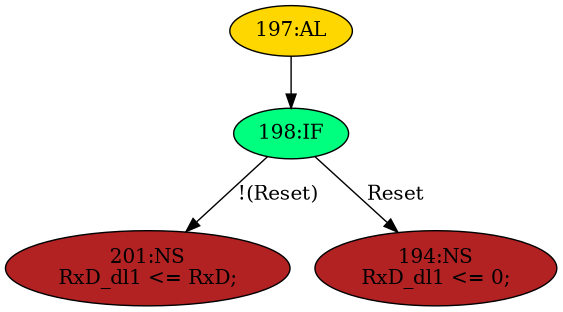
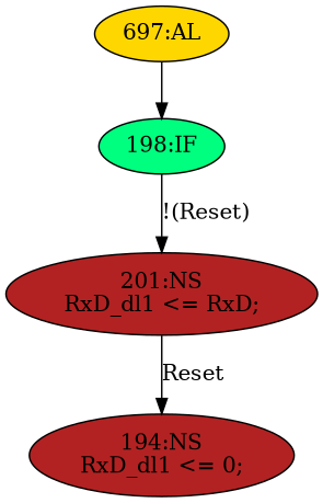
  strict digraph {
    node [fillcolor=firebrick statements="[]" style=filled typ=NonblockingSubstitution]
    edge [cond="['Reset']" lineno=198]
    n1 [ast="<pyverilog.vparser.ast.NonblockingSubstitution object at 0x7fbb47408310>" label="201:NS\nRxD_dl1 <= RxD;" statements="[<pyverilog.vparser.ast.NonblockingSubstitution object at 0x7fbb47408310>]"]
-   n2 [ast="<pyverilog.vparser.ast.Always object at 0x7fbb4740f290>" clk_sens=True fillcolor=gold label="197:AL" sens="['Reset', 'Clk']" typ=Always use_var="['Reset', 'RxD']"]
+   n2 [ast="<pyverilog.vparser.ast.Always object at 0x7fbb4740f290>" clk_sens=True fillcolor=gold label="697:AL" sens="['Reset', 'Clk']" typ=Always use_var="['Reset', 'RxD']"]
    n3 [ast="<pyverilog.vparser.ast.IfStatement object at 0x7fbb4740f190>" fillcolor=springgreen label="198:IF" typ=IfStatement]
    n4 [ast="<pyverilog.vparser.ast.NonblockingSubstitution object at 0x7fbb4740f050>" label="194:NS\nRxD_dl1 <= 0;" statements="[<pyverilog.vparser.ast.NonblockingSubstitution object at 0x7fbb4740f050>]"]
    n2 -> n3 [cond="[]" lineno=None]
    n3 -> n1 [label="!(Reset)"]
-   n3 -> n4 [label=Reset]
+   n1 -> n4 [label=Reset]
  }
